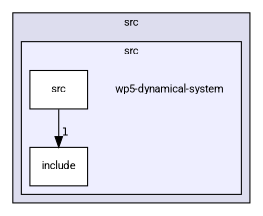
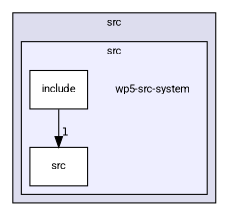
  digraph {
    compound=true
    fontname=Roboto
    node [fontname=Roboto fontsize=10 shape=box color=black fillcolor=white style=filled]
-   n1 [label="wp5-dynamical-system" shape=plaintext color="" fillcolor="" style=""]
+   n1 [label="wp5-src-system" shape=plaintext color="" fillcolor="" style=""]
    n2 [label=include]
    n3 [label=src]
    subgraph cluster_1 {
      bgcolor="#ddddee"
      fontsize=10
      label=src
      pencolor=black
      subgraph cluster_2 {
        bgcolor="#eeeeff"
        fontsize=10
        pencolor=black
        n1
        n2
        n3
      }
    }
-   n3 -> n2 [headlabel=1 labeldistance=1.5 labelfontname=Helvetica labelfontsize=10 fontname=Roboto]
+   n2 -> n3 [headlabel=1 labeldistance=1.5 labelfontname=Helvetica labelfontsize=10 fontname=Roboto]
  }
